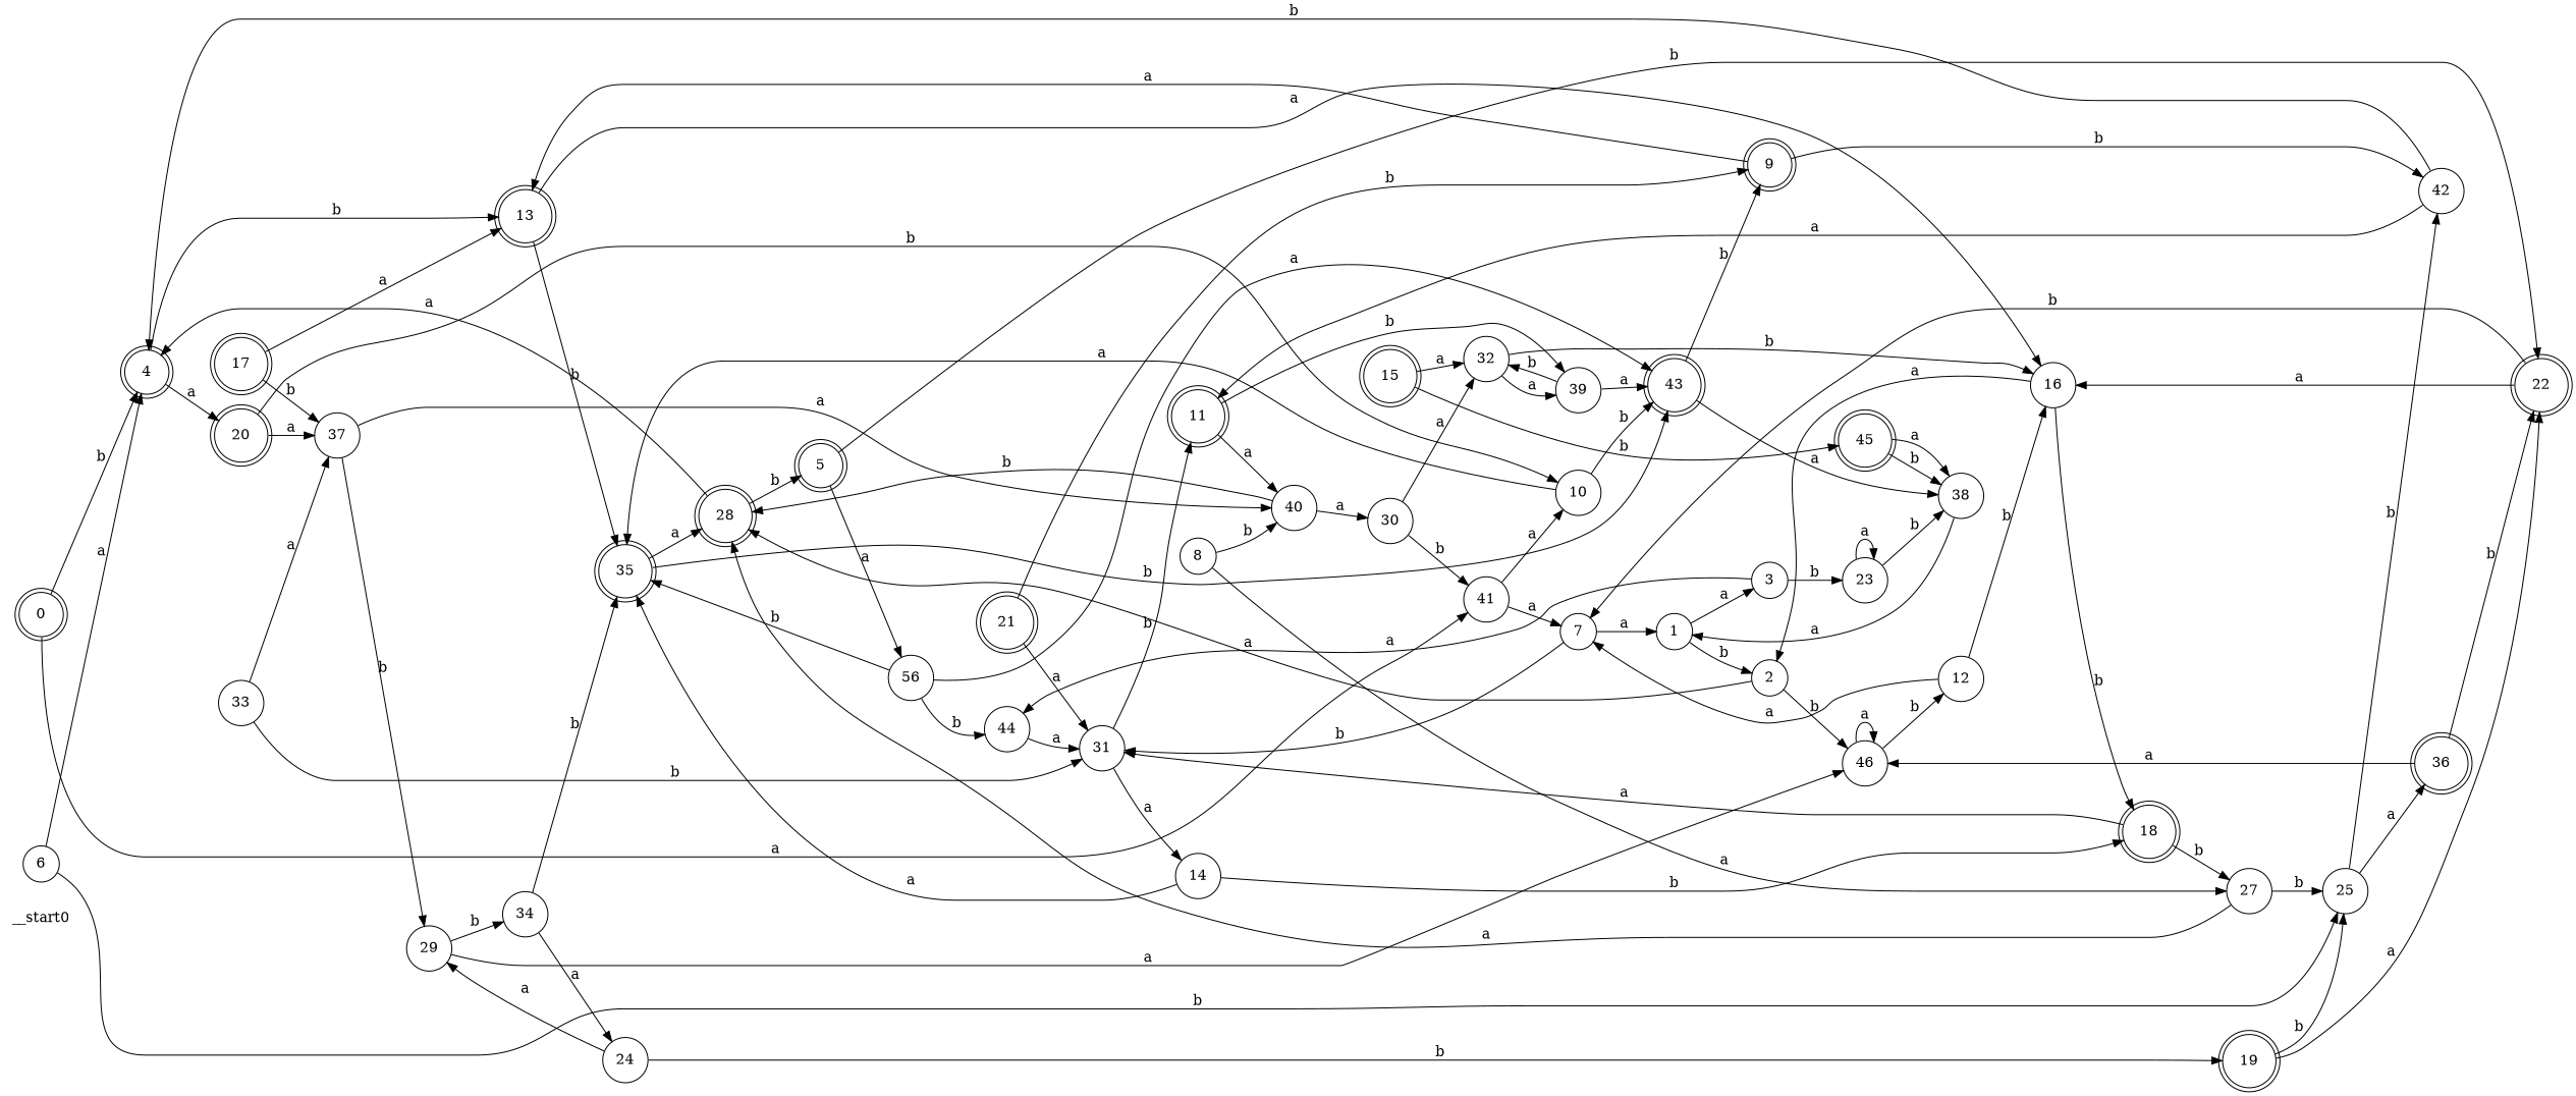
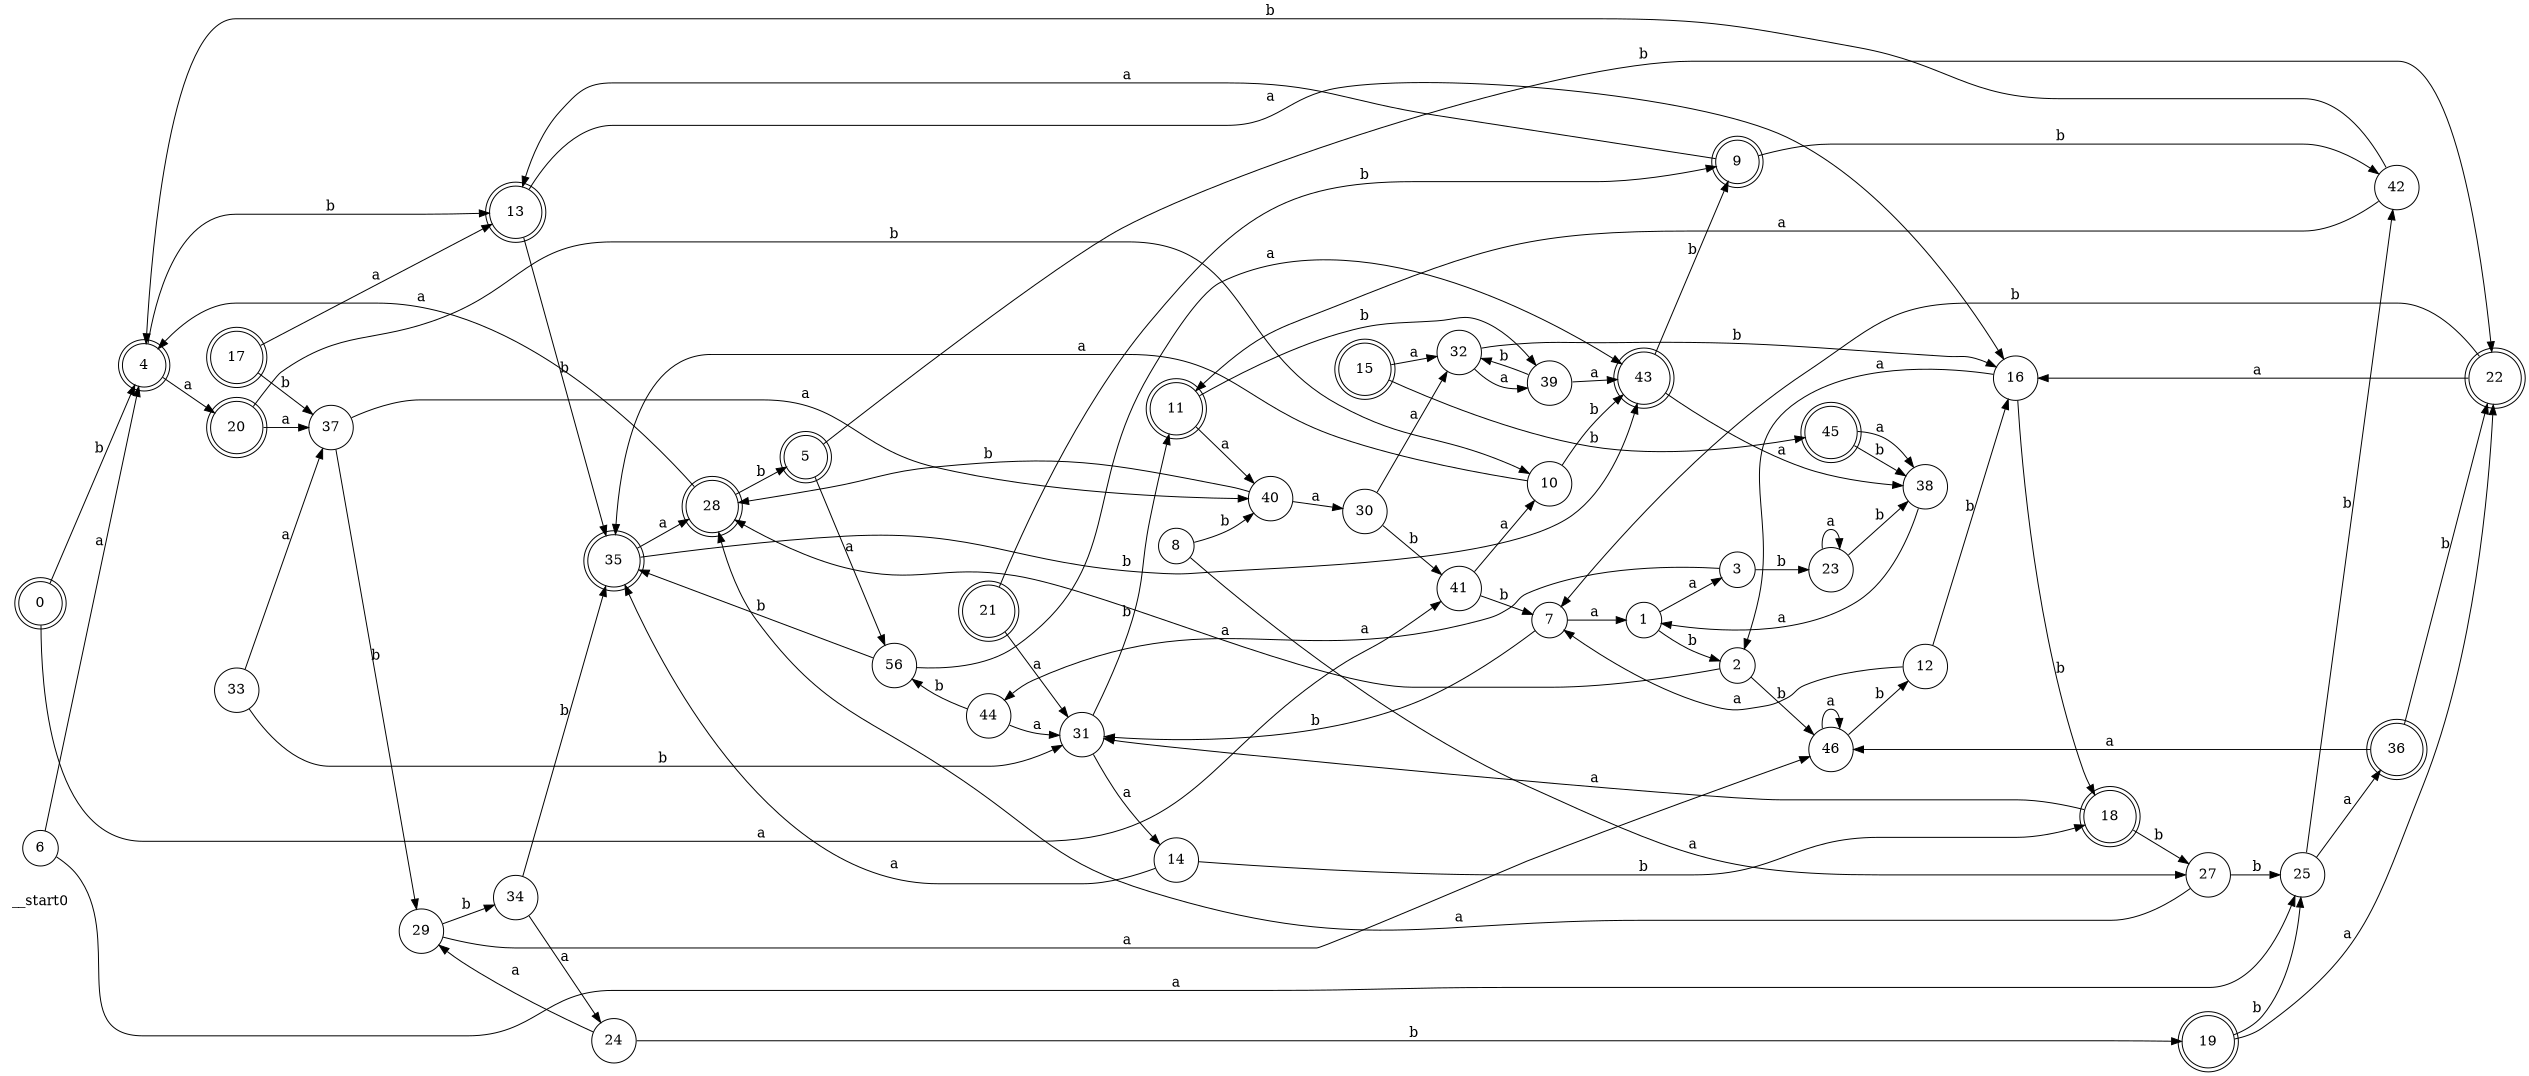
  digraph {
    rankdir=LR
    node [shape=circle color=black fillcolor=white style=filled]
    __start0 [shape=none color="" fillcolor="" style=""]
    n2 [label=0 shape=doublecircle style="rounded,filled"]
    n3 [label=4 shape=doublecircle style="rounded,filled"]
    n4 [label=41]
    n5 [label=13 shape=doublecircle style="rounded,filled"]
    n6 [label=20 shape=doublecircle style="rounded,filled"]
    n7 [label=7]
    n8 [label=10]
    n9 [label=1]
    n10 [label=2]
    n11 [label=3]
    n12 [label=28 shape=doublecircle style="rounded,filled"]
    n13 [label=46]
    n14 [label=23]
    n15 [label=44]
    n16 [label=5 shape=doublecircle style="rounded,filled"]
    n17 [label=12]
    n18 [label=38]
    n19 [label=56]
    n20 [label=31]
    n21 [label=35 shape=doublecircle style="rounded,filled"]
    n22 [label=16]
    n23 [label=37]
    n24 [label=22 shape=doublecircle style="rounded,filled"]
    n25 [label=43 shape=doublecircle style="rounded,filled"]
    n26 [label=6]
    n27 [label=25]
    n28 [label=42]
    n29 [label=36 shape=doublecircle style="rounded,filled"]
    n30 [label=11 shape=doublecircle style="rounded,filled"]
    n31 [label=14]
    n32 [label=8]
    n33 [label=27]
    n34 [label=40]
    n35 [label=30]
    n36 [label=9 shape=doublecircle style="rounded,filled"]
    n37 [label=39]
    n38 [label=32]
    n39 [label=18 shape=doublecircle style="rounded,filled"]
    n40 [label=15 shape=doublecircle style="rounded,filled"]
    n41 [label=45 shape=doublecircle style="rounded,filled"]
    n42 [label=17 shape=doublecircle style="rounded,filled"]
    n43 [label=29]
    n44 [label=19 shape=doublecircle style="rounded,filled"]
    n45 [label=21 shape=doublecircle style="rounded,filled"]
    n46 [label=24]
    n47 [label=34]
    n48 [label=33]
    n2 -> n3 [label=b]
    n2 -> n4 [label=a]
    n3 -> n5 [label=b]
    n3 -> n6 [label=a]
-   n4 -> n7 [label=a]
+   n4 -> n7 [label=b]
    n4 -> n8 [label=a]
    n5 -> n21 [label=b]
    n5 -> n22 [label=a]
    n6 -> n8 [label=b]
    n6 -> n23 [label=a]
    n7 -> n9 [label=a]
    n7 -> n20 [label=b]
    n8 -> n21 [label=a]
    n8 -> n25 [label=b]
    n9 -> n10 [label=b]
    n9 -> n11 [label=a]
    n10 -> n12 [label=a]
    n10 -> n13 [label=b]
    n11 -> n14 [label=b]
    n11 -> n15 [label=a]
    n12 -> n3 [label=a]
    n12 -> n16 [label=b]
    n13 -> n13 [label=a]
    n13 -> n17 [label=b]
    n14 -> n14 [label=a]
    n14 -> n18 [label=b]
-   n19 -> n15 [label=b]
+   n15 -> n19 [label=b]
    n15 -> n20 [label=a]
    n16 -> n19 [label=a]
    n16 -> n24 [label=b]
    n17 -> n7 [label=a]
    n17 -> n22 [label=b]
    n18 -> n9 [label=a]
    n19 -> n21 [label=b]
    n19 -> n25 [label=a]
    n20 -> n30 [label=b]
    n20 -> n31 [label=a]
    n21 -> n12 [label=a]
    n21 -> n25 [label=b]
    n22 -> n10 [label=a]
    n22 -> n39 [label=b]
    n23 -> n34 [label=a]
    n23 -> n43 [label=b]
    n24 -> n7 [label=b]
    n24 -> n22 [label=a]
    n25 -> n18 [label=a]
    n25 -> n36 [label=b]
    n26 -> n3 [label=a]
-   n26 -> n27 [label=b]
+   n26 -> n27 [label=a]
    n27 -> n28 [label=b]
    n27 -> n29 [label=a]
    n28 -> n3 [label=b]
    n28 -> n30 [label=a]
    n29 -> n13 [label=a]
    n29 -> n24 [label=b]
    n30 -> n34 [label=a]
    n30 -> n37 [label=b]
    n31 -> n21 [label=a]
    n31 -> n39 [label=b]
    n32 -> n33 [label=a]
    n32 -> n34 [label=b]
    n33 -> n12 [label=a]
    n33 -> n27 [label=b]
    n34 -> n12 [label=b]
    n34 -> n35 [label=a]
    n35 -> n4 [label=b]
    n35 -> n38 [label=a]
    n36 -> n5 [label=a]
    n36 -> n28 [label=b]
    n37 -> n25 [label=a]
    n37 -> n38 [label=b]
    n38 -> n22 [label=b]
    n38 -> n37 [label=a]
    n39 -> n20 [label=a]
    n39 -> n33 [label=b]
    n40 -> n38 [label=a]
    n40 -> n41 [label=b]
    n41 -> n18 [label=a]
    n41 -> n18 [label=b]
    n42 -> n5 [label=a]
    n42 -> n23 [label=b]
    n43 -> n13 [label=a]
    n43 -> n47 [label=b]
    n44 -> n24 [label=a]
    n44 -> n27 [label=b]
    n45 -> n20 [label=a]
    n45 -> n36 [label=b]
    n46 -> n43 [label=a]
    n46 -> n44 [label=b]
    n47 -> n21 [label=b]
    n47 -> n46 [label=a]
    n48 -> n20 [label=b]
    n48 -> n23 [label=a]
  }
